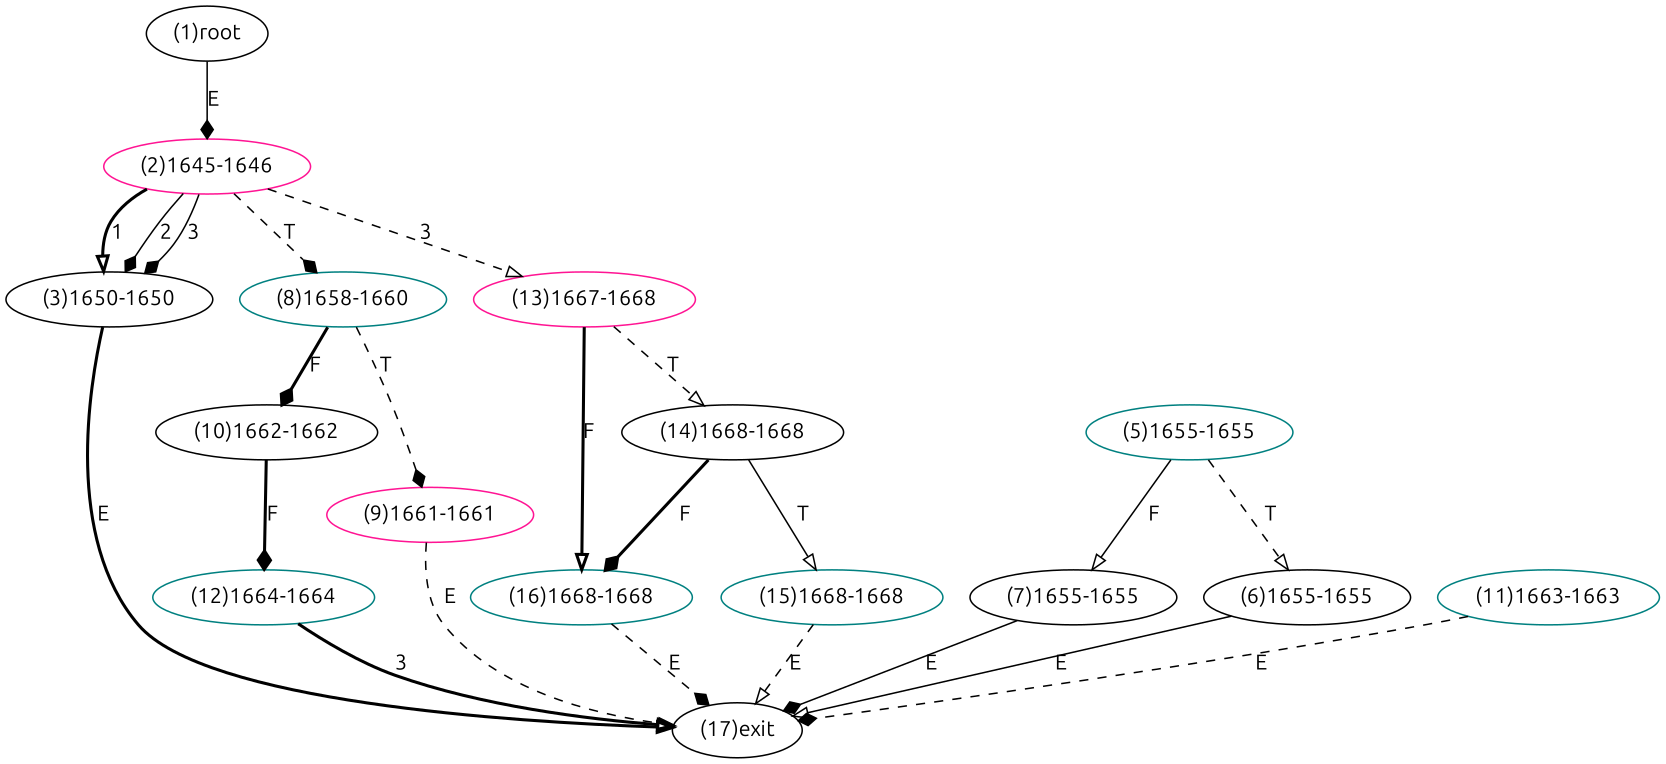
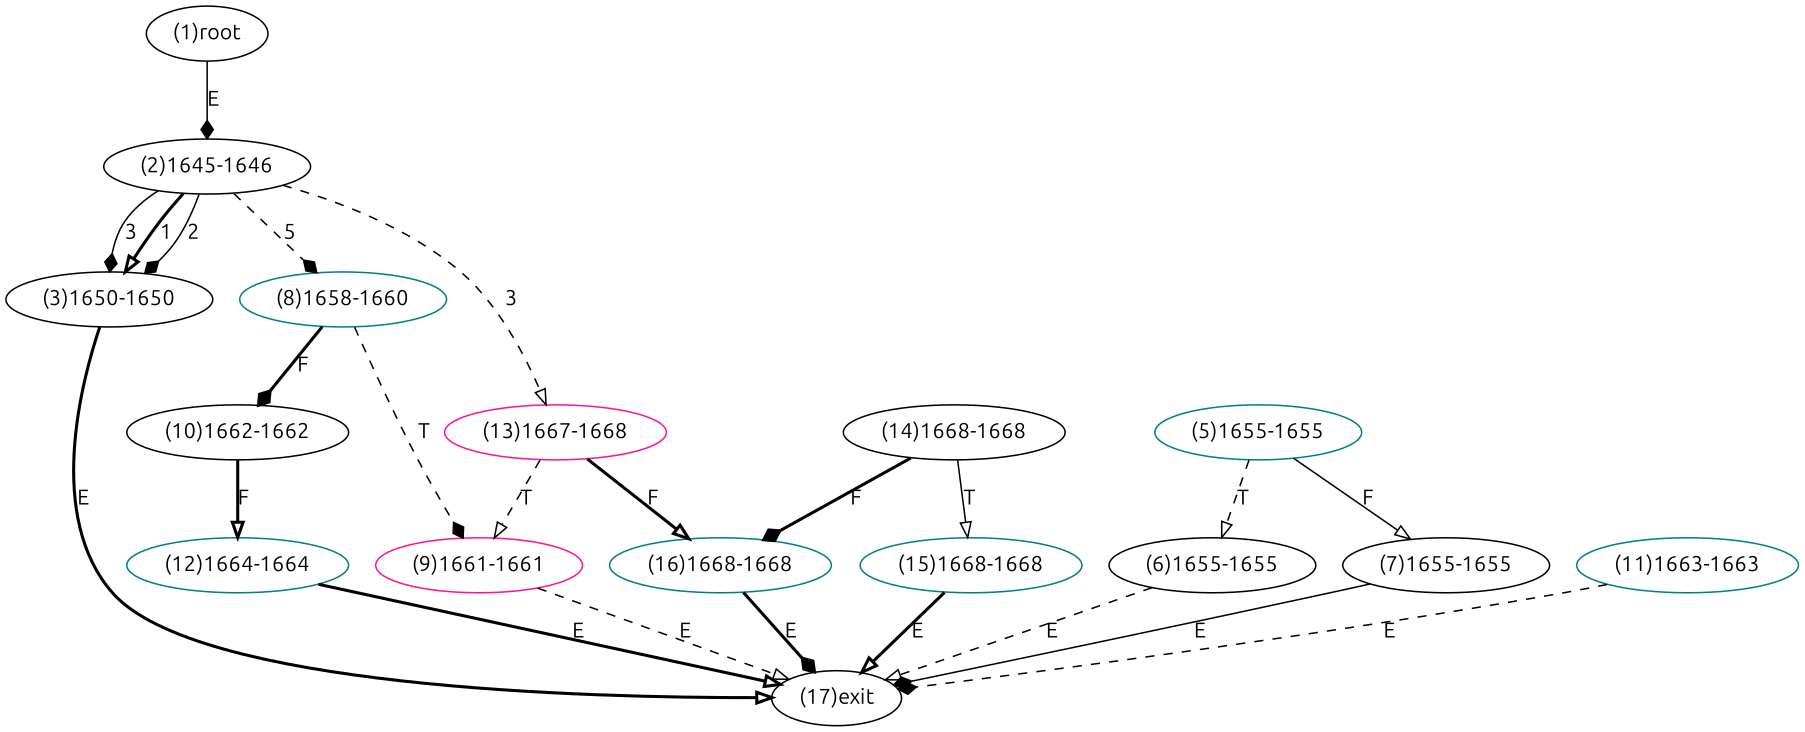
  digraph {
    fontname=Ubuntu
    node [color=black fontname=Ubuntu]
    edge [arrowhead=onormal fontname=Ubuntu style=bold]
    n1 [label="(1)root"]
-   n2 [color=deeppink label="(2)1645-1646"]
+   n2 [label="(2)1645-1646"]
    n3 [label="(3)1650-1650"]
    n4 [color=teal label="(8)1658-1660"]
    n5 [color=deeppink label="(13)1667-1668"]
    n6 [label="(17)exit"]
    n7 [color=deeppink label="(9)1661-1661"]
    n8 [label="(10)1662-1662"]
    n9 [label="(14)1668-1668"]
    n10 [color=teal label="(16)1668-1668"]
    n11 [color=teal label="(5)1655-1655"]
    n12 [label="(7)1655-1655"]
    n13 [label="(6)1655-1655"]
    n14 [color=teal label="(12)1664-1664"]
    n15 [color=teal label="(11)1663-1663"]
    n16 [color=teal label="(15)1668-1668"]
    n1 -> n2 [arrowhead=diamond label=E style=solid]
    n2 -> n3 [label=1]
    n2 -> n3 [arrowhead=diamond label=2 style=solid]
    n2 -> n3 [arrowhead=diamond label=3 style=solid]
-   n2 -> n4 [arrowhead=diamond label=T style=dashed]
+   n2 -> n4 [arrowhead=diamond label=5 style=dashed]
    n2 -> n5 [label=3 style=dashed]
    n3 -> n6 [label=E]
    n4 -> n7 [arrowhead=diamond label=T style=dashed]
    n4 -> n8 [arrowhead=diamond label=F]
-   n5 -> n9 [label=T style=dashed]
+   n5 -> n7 [label=T style=dashed]
    n5 -> n10 [label=F]
    n7 -> n6 [label=E style=dashed]
-   n8 -> n14 [arrowhead=diamond label=F]
+   n8 -> n14 [label=F]
    n9 -> n10 [arrowhead=diamond label=F]
    n9 -> n16 [label=T style=solid]
-   n10 -> n6 [arrowhead=diamond label=E style=dashed]
+   n10 -> n6 [arrowhead=diamond label=E]
    n11 -> n12 [label=F style=solid]
    n11 -> n13 [label=T style=dashed]
    n12 -> n6 [arrowhead=diamond label=E style=solid]
-   n13 -> n6 [label=E style=solid]
-   n14 -> n6 [label=3]
+   n13 -> n6 [label=E style=dashed]
+   n14 -> n6 [label=E]
    n15 -> n6 [arrowhead=diamond label=E style=dashed]
-   n16 -> n6 [label=E style=dashed]
+   n16 -> n6 [label=E]
  }
